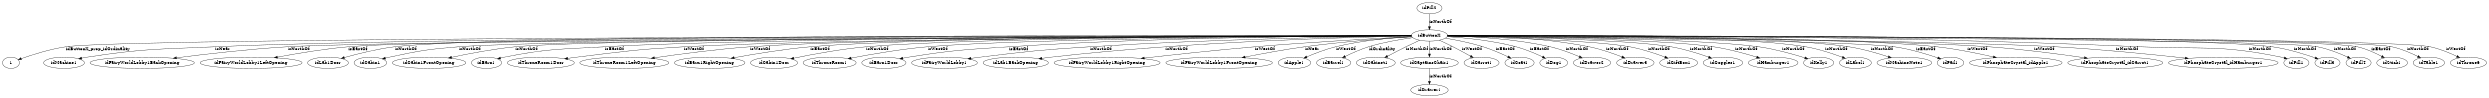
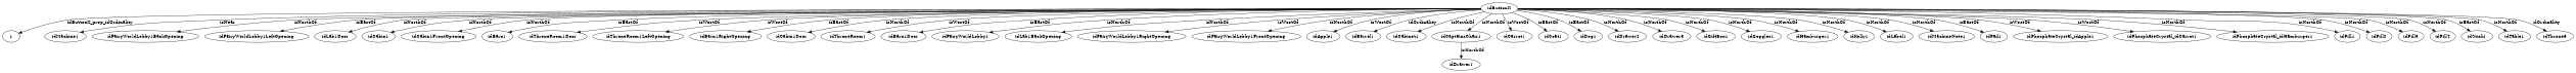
  strict digraph {
    node [node_type=entity_node]
    edge [edge_type=relationship]
    1 [node_type=property_node]
    idButtonX
    idMachine1
    idFairyWorldLobby1BackOpening
    idFairyWorldLobby1LeftOpening
    idLab1Door
    idCabin1
    idCabin1FrontOpening
    idBarn1
    idThroneRoom1Door
    idThroneRoom1LeftOpening
    idBarn1RightOpening
    idCabin1Door
    idThroneRoom1
    idBarn1Door
    idFairyWorldLobby1
    idLab1BackOpening
    idFairyWorldLobby1RightOpening
    idFairyWorldLobby1FrontOpening
    idApple1
    idBarrel1
    idCabinet1
    idCaptainsChair1
    idCarrot1
    idCoat1
    idDog1
    idDrawer2
    idDrawer3
    idGiftBox1
    idGoggles1
    idHamburger1
    idKelly1
    idLabel1
    idMachineNote1
    idPail1
    idPhosphateCrystal_idApple1
    idPhosphateCrystal_idCarrot1
    idPhosphateCrystal_idHamburger1
    idPill1
    idPill2
    idPill3
    idPill4
    idStick1
    idTable1
    n45 [label=idThrone6]
    idDrawer1
    idButtonX -> 1 [edge_type=property label=idButtonX_prop_idOrdinality]
    idButtonX -> idMachine1 [label=isNear]
    idButtonX -> idFairyWorldLobby1BackOpening [label=isNorthOf]
    idButtonX -> idFairyWorldLobby1LeftOpening [label=isEastOf]
    idButtonX -> idLab1Door [label=isNorthOf]
    idButtonX -> idCabin1 [label=isNorthOf]
    idButtonX -> idCabin1FrontOpening [label=isNorthOf]
    idButtonX -> idBarn1 [label=isEastOf]
    idButtonX -> idThroneRoom1Door [label=isWestOf]
    idButtonX -> idThroneRoom1LeftOpening [label=isWestOf]
    idButtonX -> idBarn1RightOpening [label=isEastOf]
    idButtonX -> idCabin1Door [label=isNorthOf]
    idButtonX -> idThroneRoom1 [label=isWestOf]
    idButtonX -> idBarn1Door [label=isEastOf]
    idButtonX -> idFairyWorldLobby1 [label=isNorthOf]
    idButtonX -> idLab1BackOpening [label=isNorthOf]
    idButtonX -> idFairyWorldLobby1RightOpening [label=isWestOf]
-   idButtonX -> idFairyWorldLobby1FrontOpening [label=isNear]
+   idButtonX -> idFairyWorldLobby1FrontOpening [label=isNorthOf]
    idButtonX -> idApple1 [label=isWestOf]
    idButtonX -> idBarrel1 [label=idOrdinality]
    idButtonX -> idCabinet1 [label=isNorthOf]
    idButtonX -> idCaptainsChair1 [label=isNorthOf]
    idButtonX -> idCarrot1 [label=isWestOf]
    idButtonX -> idCoat1 [label=isEastOf]
    idButtonX -> idDog1 [label=isEastOf]
    idButtonX -> idDrawer2 [label=isNorthOf]
    idButtonX -> idDrawer3 [label=isNorthOf]
    idButtonX -> idGiftBox1 [label=isNorthOf]
    idButtonX -> idGoggles1 [label=isNorthOf]
    idButtonX -> idHamburger1 [label=isNorthOf]
    idButtonX -> idKelly1 [label=isNorthOf]
    idButtonX -> idLabel1 [label=isNorthOf]
    idButtonX -> idMachineNote1 [label=isNorthOf]
    idButtonX -> idPail1 [label=isEastOf]
    idButtonX -> idPhosphateCrystal_idApple1 [label=isWestOf]
    idButtonX -> idPhosphateCrystal_idCarrot1 [label=isWestOf]
    idButtonX -> idPhosphateCrystal_idHamburger1 [label=isNorthOf]
    idButtonX -> idPill1 [label=isNorthOf]
-   idPill2 -> idButtonX [label=isNorthOf]
+   idButtonX -> idPill2 [label=isNorthOf]
    idButtonX -> idPill3 [label=isNorthOf]
    idButtonX -> idPill4 [label=isNorthOf]
    idButtonX -> idStick1 [label=isEastOf]
    idButtonX -> idTable1 [label=isNorthOf]
-   idButtonX -> n45 [label=isWestOf]
+   idButtonX -> n45 [label=idOrdinality]
    idCaptainsChair1 -> idDrawer1 [label=isNorthOf]
  }
